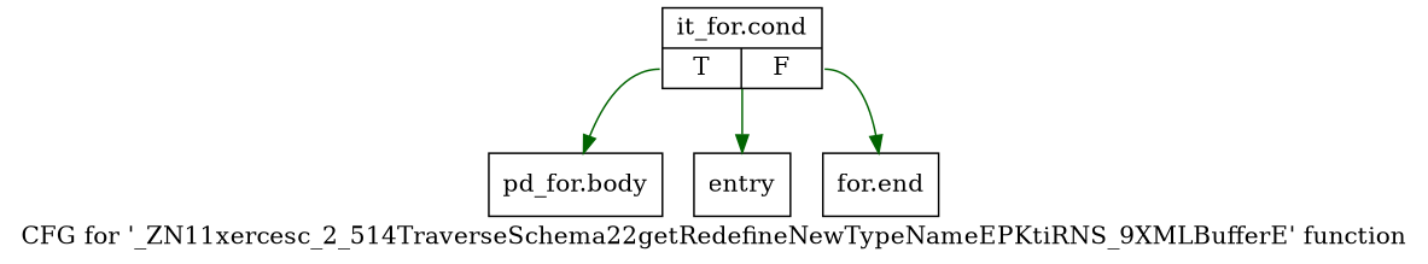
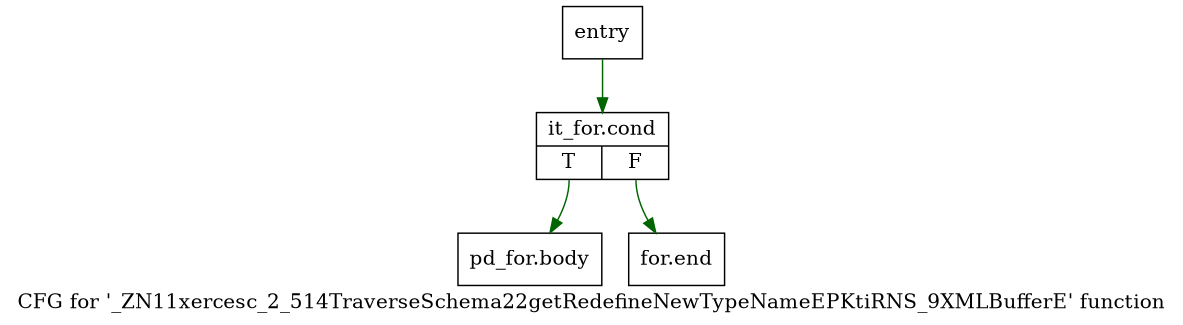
  digraph {
    label="CFG for '_ZN11xercesc_2_514TraverseSchema22getRedefineNewTypeNameEPKtiRNS_9XMLBufferE' function"
    node [shape=record]
    edge [color=darkgreen]
    n1 [label="{entry}"]
    n2 [label="{it_for.cond|{<s0>T|<s1>F}}"]
    n3 [label="{pd_for.body}"]
    n4 [label="{for.end}"]
-   n2 -> n1
+   n1 -> n2
    n2 -> n3 [tailport=s0]
    n2 -> n4 [tailport=s1]
  }
